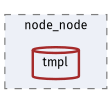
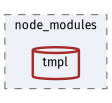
  digraph {
    compound=true
    rankdir=LR
    fontname="Fira Sans"
    n1 [color=brown fillcolor="#edf0f7" fontname="Fira Sans" fontsize=10 height=0.2 label=tmpl shape=cylinder style="filled,bold" width=0.4]
    subgraph cluster_1 {
      bgcolor="#edf0f7"
      fontsize=10
-     label=node_node
+     label=node_modules
      pencolor=grey50
      style="filled,dashed"
      n1
    }
  }
